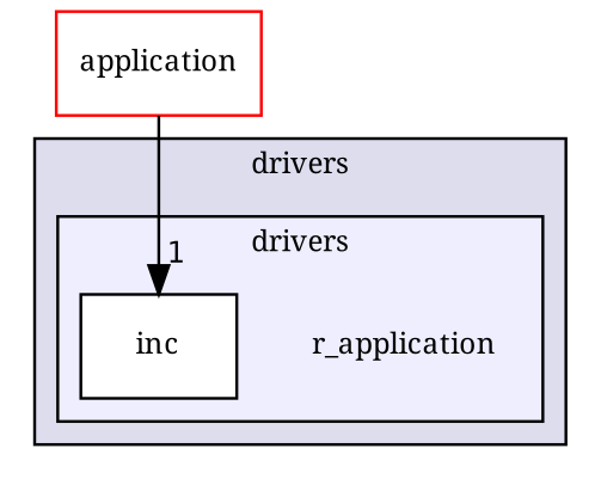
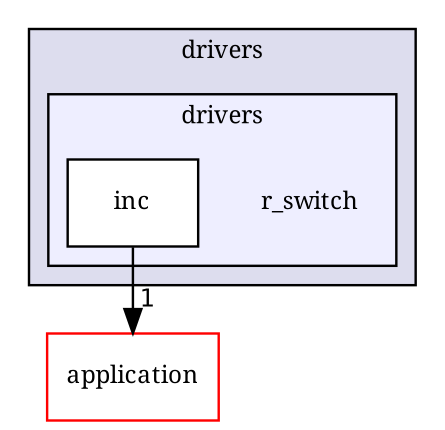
  digraph {
    compound=true
    fontname="Noto Serif"
    node [fontname="Noto Serif" fontsize=10 shape=box fillcolor=white style=filled]
-   n1 [label=r_application shape=plaintext fillcolor="" style=""]
+   n1 [label=r_switch shape=plaintext fillcolor="" style=""]
    n2 [color=black label=inc]
    n3 [color=red label=application]
    subgraph cluster_1 {
      bgcolor="#ddddee"
      fontsize=10
      label=drivers
      pencolor=black
      subgraph cluster_2 {
        bgcolor="#eeeeff"
        fontsize=10
        pencolor=black
        n1
        n2
      }
    }
-   n3 -> n2 [headlabel=1 labeldistance=1.5 labelfontname=Helvetica labelfontsize=10 fontname="Noto Serif"]
+   n2 -> n3 [headlabel=1 labeldistance=1.5 labelfontname=Helvetica labelfontsize=10 fontname="Noto Serif"]
  }
